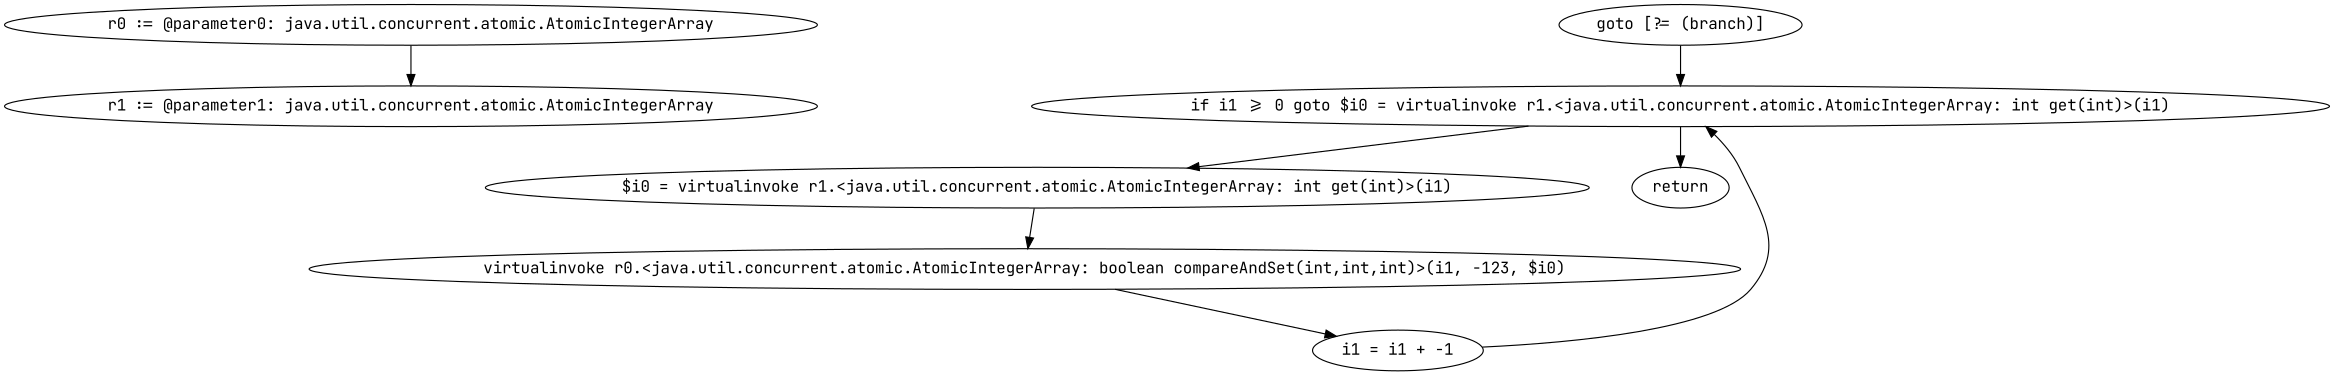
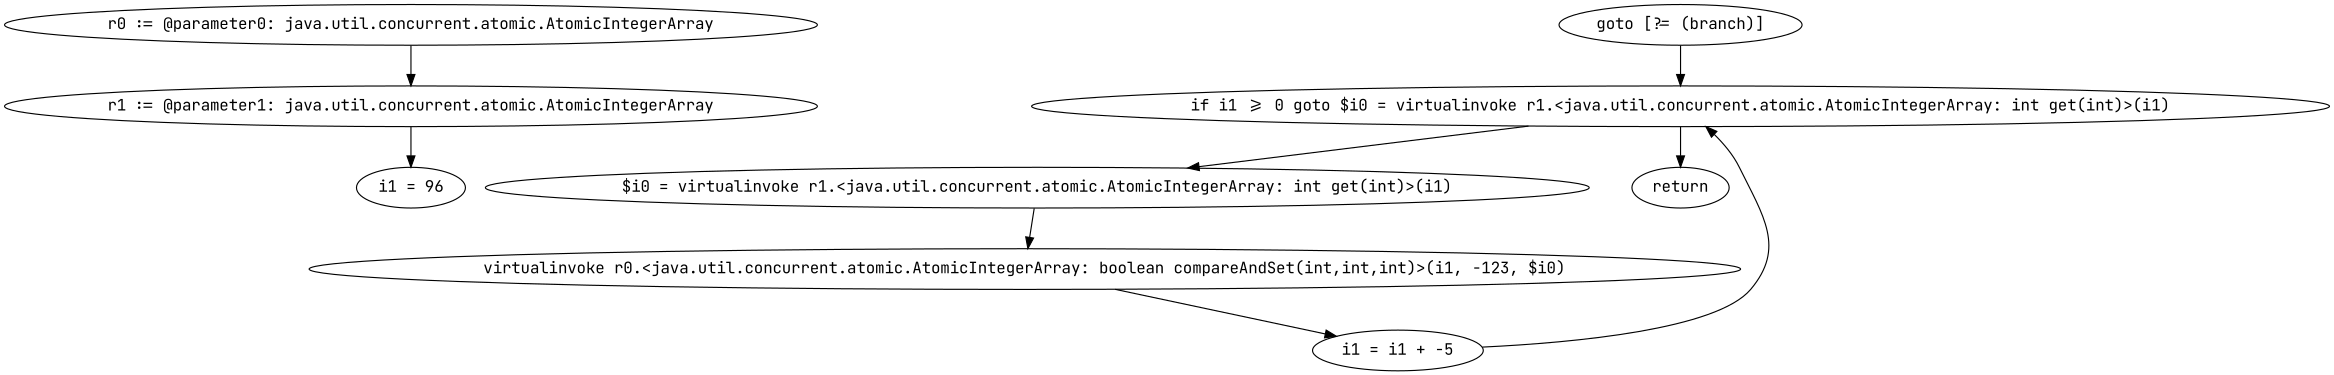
  digraph {
    fontname="JetBrains Mono"
    node [fontname="JetBrains Mono"]
    edge [fontname="JetBrains Mono"]
    "r0 := @parameter0: java.util.concurrent.atomic.AtomicIntegerArray"
    "r1 := @parameter1: java.util.concurrent.atomic.AtomicIntegerArray"
+   "i1 = 96"
    "goto [?= (branch)]"
    "if i1 >= 0 goto $i0 = virtualinvoke r1.<java.util.concurrent.atomic.AtomicIntegerArray: int get(int)>(i1)"
    "$i0 = virtualinvoke r1.<java.util.concurrent.atomic.AtomicIntegerArray: int get(int)>(i1)"
    return
    "virtualinvoke r0.<java.util.concurrent.atomic.AtomicIntegerArray: boolean compareAndSet(int,int,int)>(i1, -123, $i0)"
-   "i1 = i1 + -1"
+   "i1 = i1 + -1" [label="i1 = i1 + -5"]
    "r0 := @parameter0: java.util.concurrent.atomic.AtomicIntegerArray" -> "r1 := @parameter1: java.util.concurrent.atomic.AtomicIntegerArray"
+   "r1 := @parameter1: java.util.concurrent.atomic.AtomicIntegerArray" -> "i1 = 96"
    "goto [?= (branch)]" -> "if i1 >= 0 goto $i0 = virtualinvoke r1.<java.util.concurrent.atomic.AtomicIntegerArray: int get(int)>(i1)"
    "if i1 >= 0 goto $i0 = virtualinvoke r1.<java.util.concurrent.atomic.AtomicIntegerArray: int get(int)>(i1)" -> "$i0 = virtualinvoke r1.<java.util.concurrent.atomic.AtomicIntegerArray: int get(int)>(i1)"
    "if i1 >= 0 goto $i0 = virtualinvoke r1.<java.util.concurrent.atomic.AtomicIntegerArray: int get(int)>(i1)" -> return
    "$i0 = virtualinvoke r1.<java.util.concurrent.atomic.AtomicIntegerArray: int get(int)>(i1)" -> "virtualinvoke r0.<java.util.concurrent.atomic.AtomicIntegerArray: boolean compareAndSet(int,int,int)>(i1, -123, $i0)"
    "virtualinvoke r0.<java.util.concurrent.atomic.AtomicIntegerArray: boolean compareAndSet(int,int,int)>(i1, -123, $i0)" -> "i1 = i1 + -1"
    "i1 = i1 + -1" -> "if i1 >= 0 goto $i0 = virtualinvoke r1.<java.util.concurrent.atomic.AtomicIntegerArray: int get(int)>(i1)"
  }
